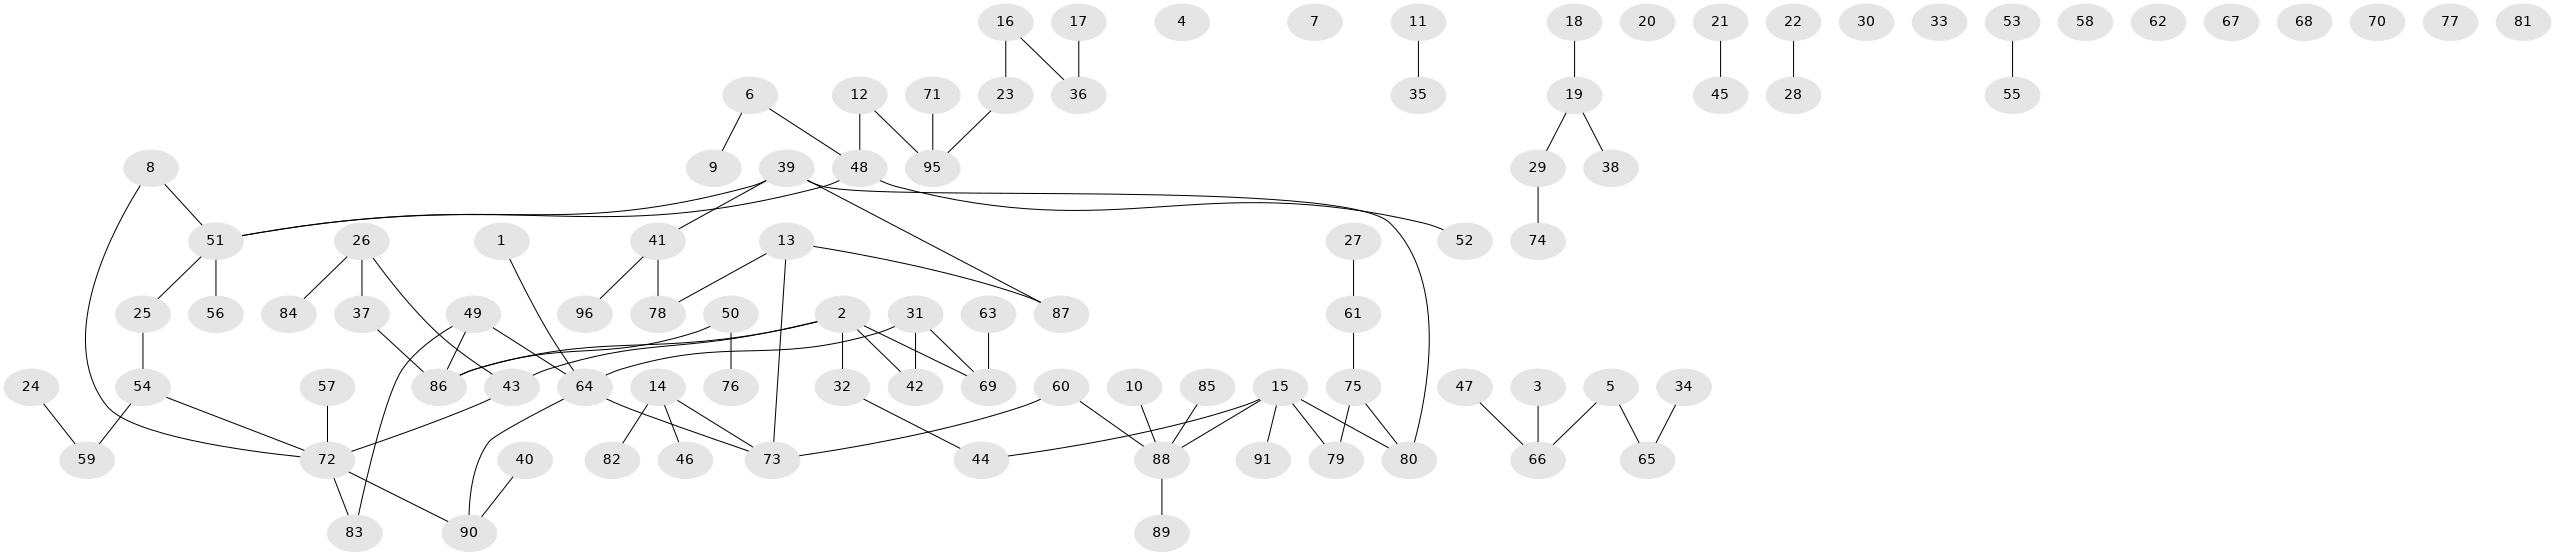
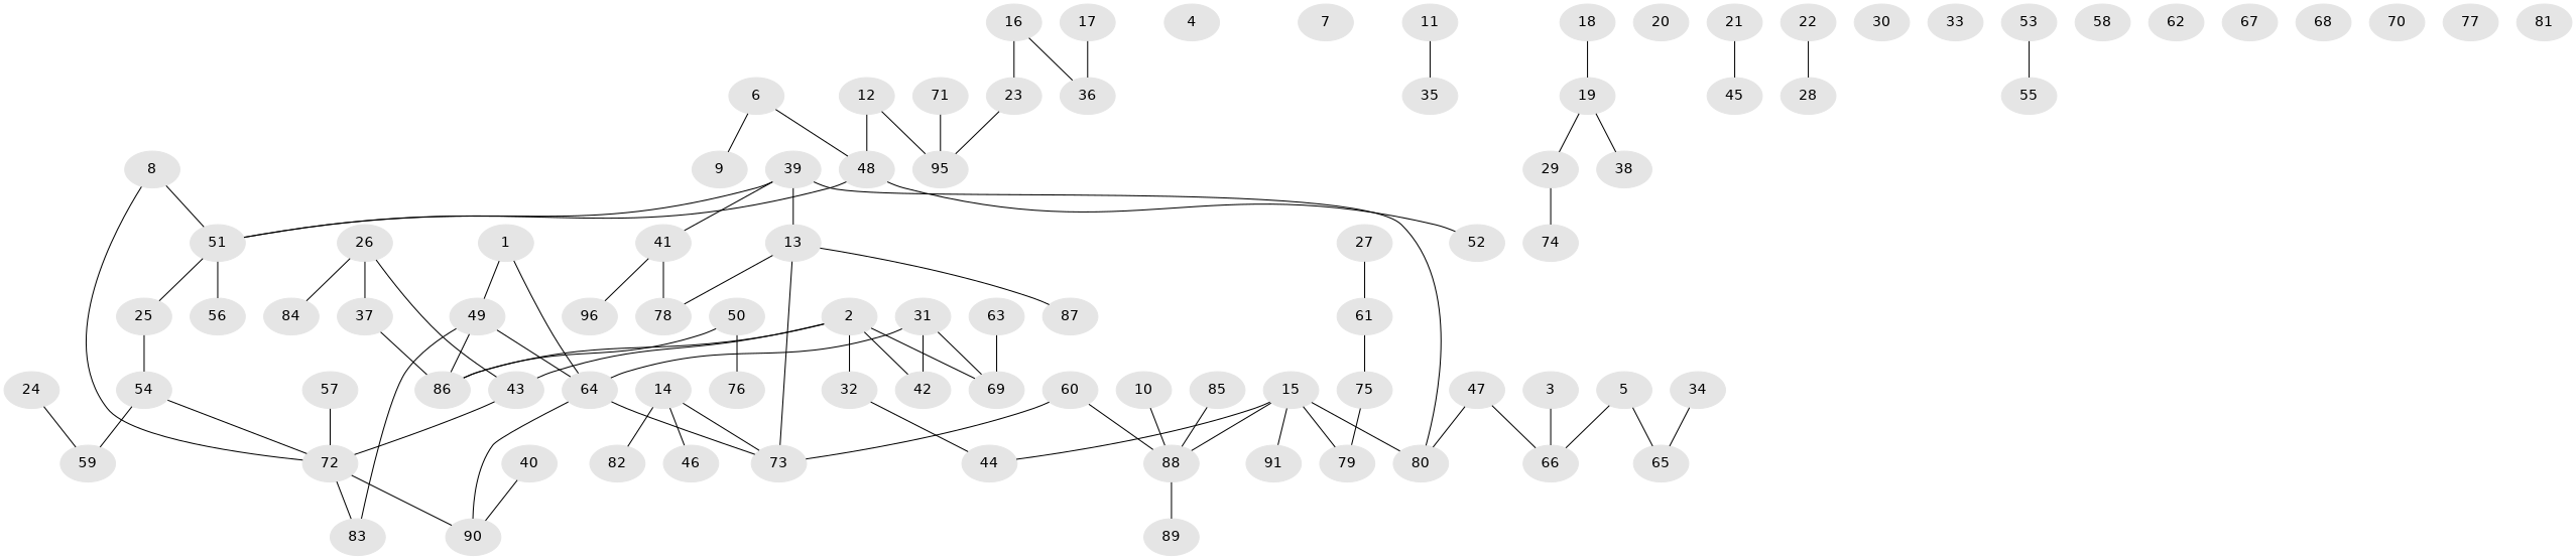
  graph {
    fontname="DejaVu Sans"
    node [color=gray90 fontname="DejaVu Sans" style=filled]
    edge [fontname="DejaVu Sans"]
    1
    49
    64
    86
    83
    73
    90
    2
    32
    42
    43
    69
    44
    72
    3
    66
    4
    5
    65
    6
    9
    48
    51
    52
    7
    8
    25
    56
    10
    88
    89
    11
    35
    12
    n35 [label=95]
    13
    78
    87
    24
    59
    14
    46
    82
    15
    79
    80
    91
    16
    23
    36
    17
    18
    19
    29
    74
    38
    20
    21
    45
    22
    28
    54
    26
    37
    84
    27
    61
    75
    30
    31
    33
    34
    39
    41
    n75 [label=96]
    40
    47
    50
    76
    53
    55
    57
    58
    60
    62
    63
    67
    68
    70
    71
    77
    81
    85
+   1 -- 49
    1 -- 64
    49 -- 64
    49 -- 86
    49 -- 83
    64 -- 73
    64 -- 90
    2 -- 86
    2 -- 32
    2 -- 42
    2 -- 43
    2 -- 69
    32 -- 44
    43 -- 72
    72 -- 83
    72 -- 90
    3 -- 66
    5 -- 66
    5 -- 65
    6 -- 9
    6 -- 48
    48 -- 51
    48 -- 52
    51 -- 25
    51 -- 56
    8 -- 72
    8 -- 51
    25 -- 54
    10 -- 88
    88 -- 89
    11 -- 35
    12 -- 48
    12 -- n35
    13 -- 73
    13 -- 78
    13 -- 87
    24 -- 59
    14 -- 73
    14 -- 46
    14 -- 82
    15 -- 44
    15 -- 88
    15 -- 79
    15 -- 80
    15 -- 91
    16 -- 23
    16 -- 36
    23 -- n35
    17 -- 36
    18 -- 19
    19 -- 29
    19 -- 38
    29 -- 74
    21 -- 45
    22 -- 28
    54 -- 72
    54 -- 59
    26 -- 43
    26 -- 37
    26 -- 84
    37 -- 86
    27 -- 61
    61 -- 75
    75 -- 79
    31 -- 64
    31 -- 42
    31 -- 69
    34 -- 65
    39 -- 51
-   39 -- 87
+   39 -- 13
    39 -- 80
    39 -- 41
    41 -- 78
    41 -- n75
    40 -- 90
    47 -- 66
-   75 -- 80
+   47 -- 80
    50 -- 86
    50 -- 76
    53 -- 55
    57 -- 72
    60 -- 73
    60 -- 88
    63 -- 69
    71 -- n35
    85 -- 88
  }
